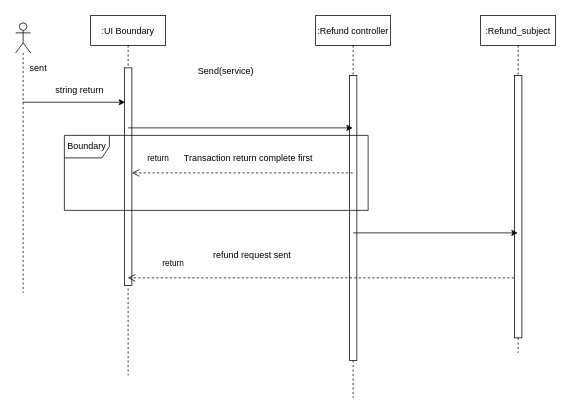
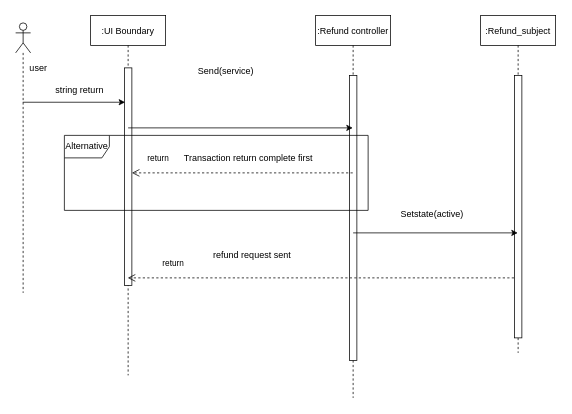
  <mxCell id="0" />
  <mxCell id="1" parent="0" />
  <mxCell id="2" value=":UI Boundary" style="shape=umlLifeline;perimeter=lifelinePerimeter;container=1;collapsible=0;recursiveResize=0;rounded=0;shadow=0;strokeWidth=1;" parent="1" vertex="1"><mxGeometry x="120" y="20" width="100" height="480" as="geometry" /></mxCell>
  <mxCell id="3" value="" style="points=[];perimeter=orthogonalPerimeter;rounded=0;shadow=0;strokeWidth=1;" parent="2" vertex="1"><mxGeometry x="45" y="70" width="10" height="290" as="geometry" /></mxCell>
  <mxCell id="4" value=":Refund controller" style="shape=umlLifeline;perimeter=lifelinePerimeter;container=1;collapsible=0;recursiveResize=0;rounded=0;shadow=0;strokeWidth=1;" parent="1" vertex="1"><mxGeometry x="420" y="20" width="100" height="510" as="geometry" /></mxCell>
  <mxCell id="5" value="" style="points=[];perimeter=orthogonalPerimeter;rounded=0;shadow=0;strokeWidth=1;" parent="4" vertex="1"><mxGeometry x="45" y="80" width="10" height="380" as="geometry" /></mxCell>
- <mxCell id="6" value="Boundary" style="shape=umlFrame;whiteSpace=wrap;html=1;" vertex="1" parent="4"><mxGeometry x="-335" y="160" width="405" height="100" as="geometry" /></mxCell>
+ <mxCell id="6" value="Alternative" style="shape=umlFrame;whiteSpace=wrap;html=1;" vertex="1" parent="4"><mxGeometry x="-335" y="160" width="405" height="100" as="geometry" /></mxCell>
  <mxCell id="7" value="return" style="verticalAlign=bottom;endArrow=open;dashed=1;endSize=8;shadow=0;strokeWidth=1;" parent="1" source="4" target="3" edge="1"><mxGeometry x="0.762" y="-10" relative="1" as="geometry"><mxPoint x="245" y="176" as="targetPoint" /><Array as="points"><mxPoint x="360" y="230" /></Array><mxPoint as="offset" /></mxGeometry></mxCell>
  <mxCell id="8" value=":Refund_subject" style="shape=umlLifeline;perimeter=lifelinePerimeter;container=1;collapsible=0;recursiveResize=0;rounded=0;shadow=0;strokeWidth=1;" vertex="1" parent="1"><mxGeometry x="640" y="20" width="100" height="450" as="geometry" /></mxCell>
  <mxCell id="9" value="" style="points=[];perimeter=orthogonalPerimeter;rounded=0;shadow=0;strokeWidth=1;" vertex="1" parent="8"><mxGeometry x="45" y="80" width="10" height="350" as="geometry" /></mxCell>
  <mxCell id="10" value="" style="shape=umlLifeline;participant=umlActor;perimeter=lifelinePerimeter;whiteSpace=wrap;html=1;container=1;collapsible=0;recursiveResize=0;verticalAlign=top;spacingTop=36;outlineConnect=0;" vertex="1" parent="1"><mxGeometry x="20" y="30" width="20" height="360" as="geometry" /></mxCell>
- <mxCell id="11" value="sent" style="text;html=1;align=center;verticalAlign=middle;resizable=0;points=[];autosize=1;strokeColor=none;fillColor=none;" vertex="1" parent="1"><mxGeometry x="25" y="75" width="50" height="30" as="geometry" /></mxCell>
+ <mxCell id="11" value="user" style="text;html=1;align=center;verticalAlign=middle;resizable=0;points=[];autosize=1;strokeColor=none;fillColor=none;" vertex="1" parent="1"><mxGeometry x="25" y="75" width="50" height="30" as="geometry" /></mxCell>
  <mxCell id="12" value="" style="endArrow=classic;html=1;rounded=0;entryX=0.1;entryY=0.158;entryDx=0;entryDy=0;entryPerimeter=0;" edge="1" parent="1" source="10" target="3"><mxGeometry width="50" height="50" relative="1" as="geometry"><mxPoint x="30" y="170" as="sourcePoint" /><mxPoint x="110" y="150" as="targetPoint" /></mxGeometry></mxCell>
  <mxCell id="13" value="string return" style="text;html=1;align=center;verticalAlign=middle;resizable=0;points=[];autosize=1;strokeColor=none;fillColor=none;" vertex="1" parent="1"><mxGeometry x="60" y="105" width="90" height="30" as="geometry" /></mxCell>
  <mxCell id="14" value="" style="endArrow=classic;html=1;rounded=0;" edge="1" parent="1" target="4"><mxGeometry width="50" height="50" relative="1" as="geometry"><mxPoint x="170" y="170" as="sourcePoint" /><mxPoint x="306.5" y="170" as="targetPoint" /></mxGeometry></mxCell>
  <mxCell id="15" value="Send(service)" style="text;html=1;align=center;verticalAlign=middle;resizable=0;points=[];autosize=1;strokeColor=none;fillColor=none;" vertex="1" parent="1"><mxGeometry x="250" y="80" width="100" height="30" as="geometry" /></mxCell>
  <mxCell id="16" value="Transaction return complete first" style="text;html=1;align=center;verticalAlign=middle;resizable=0;points=[];autosize=1;strokeColor=none;fillColor=none;" vertex="1" parent="1"><mxGeometry x="230" y="195" width="200" height="30" as="geometry" /></mxCell>
  <mxCell id="17" value="" style="endArrow=classic;html=1;rounded=0;" edge="1" parent="1" target="8"><mxGeometry width="50" height="50" relative="1" as="geometry"><mxPoint x="470" y="310" as="sourcePoint" /><mxPoint x="606.5" y="310" as="targetPoint" /></mxGeometry></mxCell>
+ <mxCell id="18" value="Setstate(active)" style="text;html=1;align=center;verticalAlign=middle;resizable=0;points=[];autosize=1;strokeColor=none;fillColor=none;" vertex="1" parent="1"><mxGeometry x="520" y="270" width="110" height="30" as="geometry" /></mxCell>
  <mxCell id="19" value="return" style="verticalAlign=bottom;endArrow=open;dashed=1;endSize=8;shadow=0;strokeWidth=1;" edge="1" parent="1" target="2"><mxGeometry x="0.762" y="-10" relative="1" as="geometry"><mxPoint x="390" y="370" as="targetPoint" /><mxPoint x="684.5" y="370" as="sourcePoint" /><Array as="points"><mxPoint x="575" y="370" /></Array><mxPoint as="offset" /></mxGeometry></mxCell>
  <mxCell id="20" value="refund request sent" style="text;html=1;align=center;verticalAlign=middle;resizable=0;points=[];autosize=1;strokeColor=none;fillColor=none;" vertex="1" parent="1"><mxGeometry x="270" y="325" width="130" height="30" as="geometry" /></mxCell>
